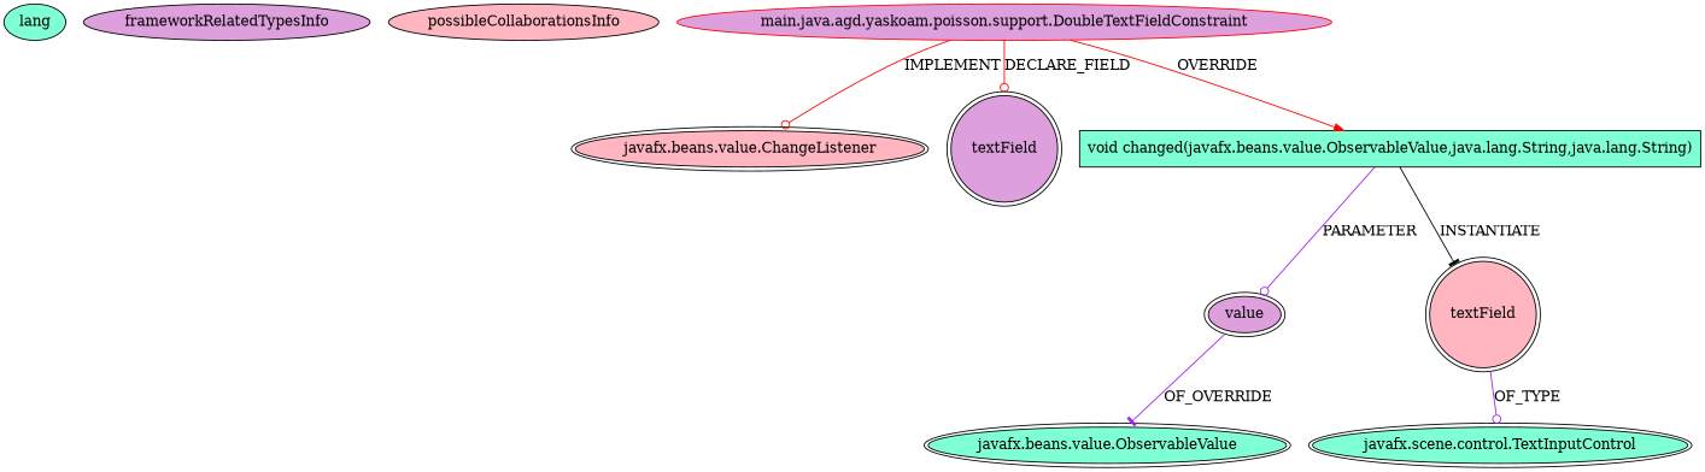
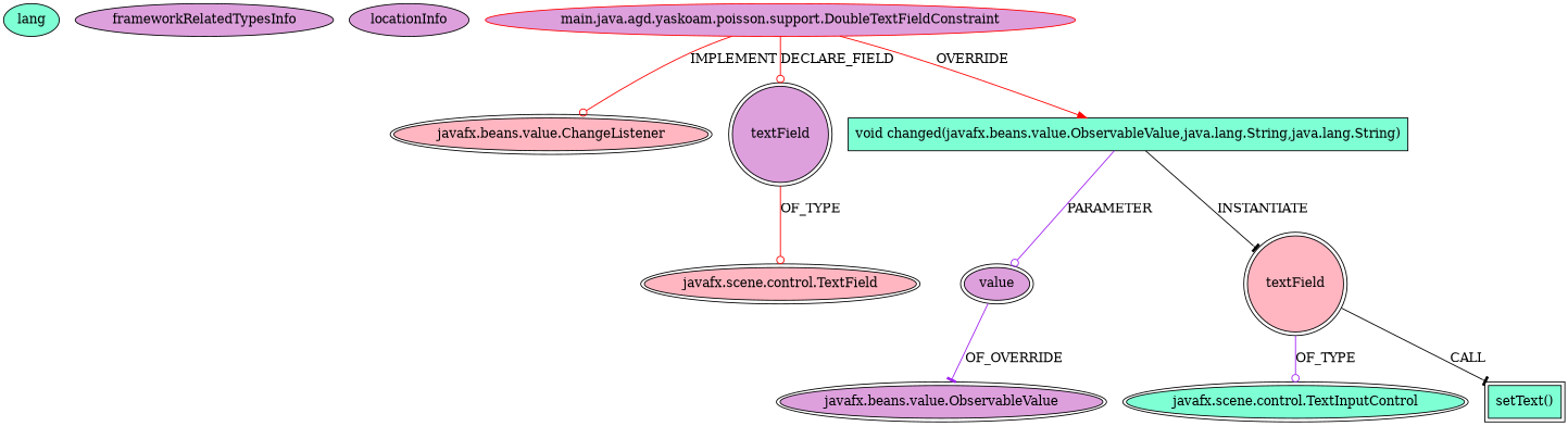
  digraph {
    node [fillcolor=plum style=filled isFrameworkType=true peripheries=2]
    edge [arrowhead=odot color=red]
    n1 [category=extension_graph fillcolor=aquamarine graphId=1793 isAnonymous=false label=lang possibleRelation=false isFrameworkType="" peripheries=""]
    frameworkRelatedTypesInfo [0="javafx.beans.value.ChangeListener" isFrameworkType="" peripheries=""]
-   possibleCollaborationsInfo [fillcolor=lightpink isFrameworkType="" peripheries=""]
+   locationInfo [contextSignature=DoubleTextFieldConstraint filePath="/alexei-yasko-PoissonDistributionDemo/PoissonDistributionDemo-master/src/main/java/agd/yaskoam/poisson/support/DoubleTextFieldConstraint.java" graphId=1793 projectName="alexei-yasko-PoissonDistributionDemo" isFrameworkType="" peripheries=""]
    n5 [color=red isFrameworkType=false label="main.java.agd.yaskoam.poisson.support.DoubleTextFieldConstraint" vertexType=ROOT_CLIENT_CLASS_DECLARATION peripheries=""]
    n6 [fillcolor=lightpink label="javafx.beans.value.ChangeListener" vertexType=FRAMEWORK_INTERFACE_TYPE]
    n7 [label=textField shape=circle vertexType=FIELD_DECLARATION]
    n8 [fillcolor=aquamarine isFrameworkType=false label="void changed(javafx.beans.value.ObservableValue,java.lang.String,java.lang.String)" shape=box vertexType=OVERRIDING_METHOD_DECLARATION peripheries=""]
+   n9 [fillcolor=lightpink label="javafx.scene.control.TextField" vertexType=FRAMEWORK_CLASS_TYPE]
    n10 [label=value vertexType=PARAMETER_DECLARATION]
    n11 [fillcolor=lightpink label=textField shape=circle vertexType=VARIABLE_EXPRESION]
-   n12 [fillcolor=aquamarine label="javafx.beans.value.ObservableValue" vertexType=FRAMEWORK_INTERFACE_TYPE]
+   n12 [label="javafx.beans.value.ObservableValue" vertexType=FRAMEWORK_INTERFACE_TYPE]
    n13 [fillcolor=aquamarine label="javafx.scene.control.TextInputControl" vertexType=FRAMEWORK_CLASS_TYPE]
+   n14 [fillcolor=aquamarine label="setText()" shape=box vertexType=INSIDE_CALL]
    n5 -> n6 [label=IMPLEMENT]
    n5 -> n7 [label=DECLARE_FIELD]
    n5 -> n8 [arrowhead=normal label=OVERRIDE]
+   n7 -> n9 [label=OF_TYPE]
    n8 -> n10 [color=purple label=PARAMETER]
    n8 -> n11 [arrowhead=tee color=black label=INSTANTIATE]
    n10 -> n12 [arrowhead=tee color=purple label=OF_OVERRIDE]
    n11 -> n13 [color=purple label=OF_TYPE]
+   n11 -> n14 [arrowhead=tee color=black label=CALL]
  }
